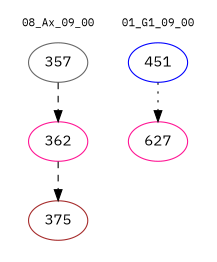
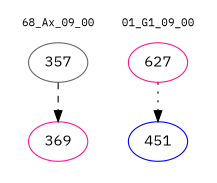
  digraph {
    fontname="IBM Plex Mono"
    node [color=deeppink fontname="IBM Plex Mono"]
    edge [color=black fontname="IBM Plex Mono" style=dashed]
    n1 [color=gray40 label=357]
-   n2 [label=362]
-   n3 [color=brown label=375]
+   n2 [label=369]
    n4 [label=627]
    n5 [color=blue label=451]
    subgraph cluster_1 {
      color=white
      fontsize=10
-     label="08_Ax_09_00"
+     label="68_Ax_09_00"
      n1
      n2
-     n3
    }
    subgraph cluster_2 {
      color=white
      fontsize=10
      label="01_G1_09_00"
      n4
      n5
    }
    n1 -> n2
-   n2 -> n3
-   n5 -> n4 [style=dotted]
+   n4 -> n5 [style=dotted]
  }
